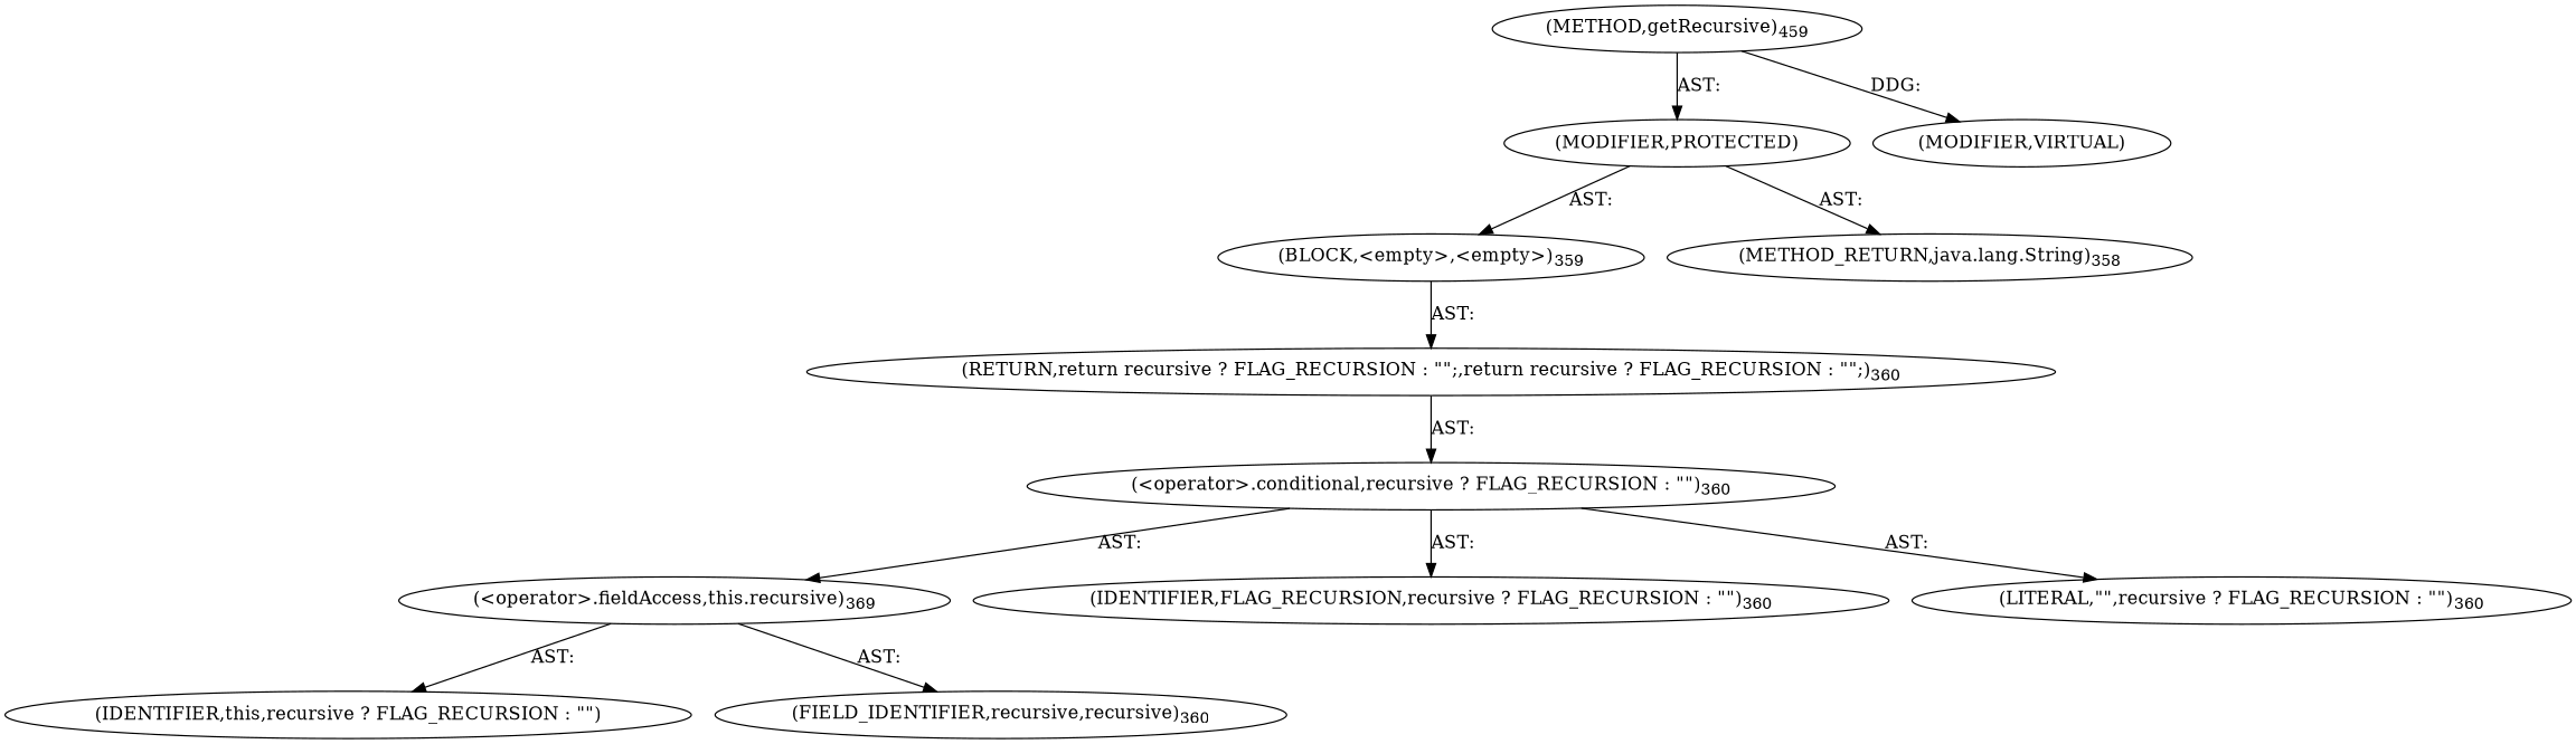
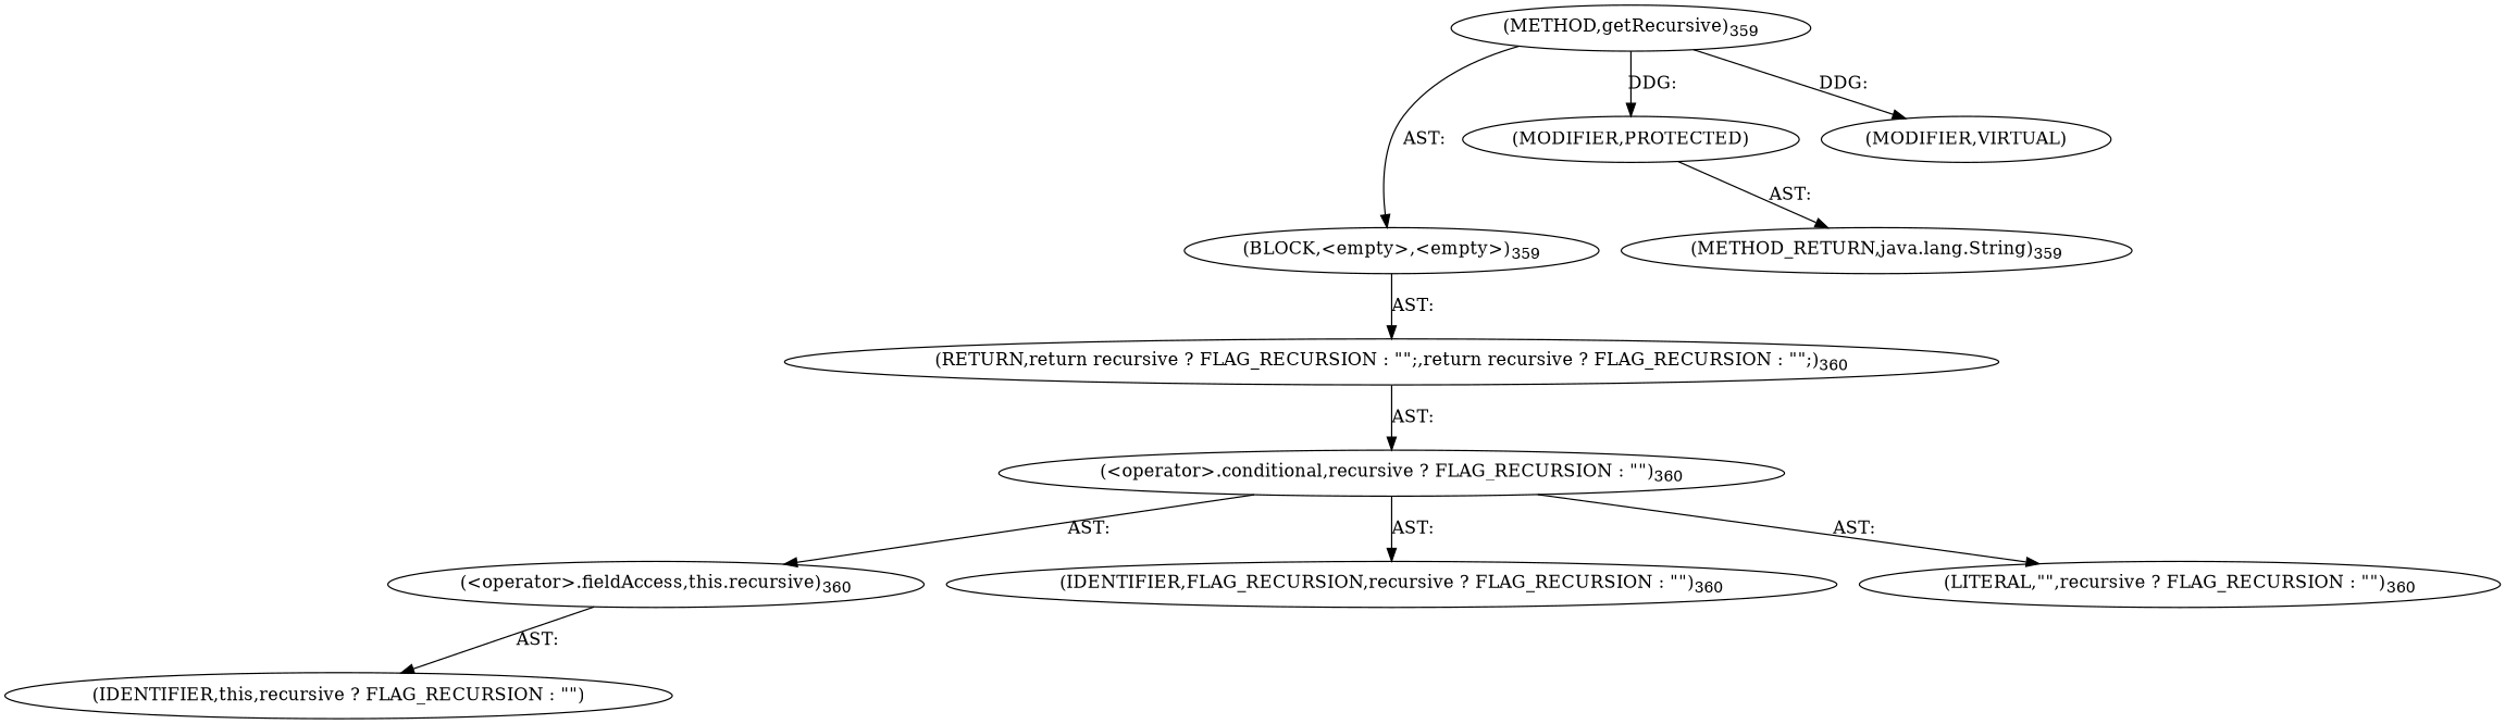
  digraph {
-   n1 [label=<(METHOD,getRecursive)<SUB>459</SUB>>]
+   n1 [label=<(METHOD,getRecursive)<SUB>359</SUB>>]
    n2 [label=<(BLOCK,&lt;empty&gt;,&lt;empty&gt;)<SUB>359</SUB>>]
    n3 [label=<(MODIFIER,PROTECTED)>]
    n4 [label=<(MODIFIER,VIRTUAL)>]
    n5 [label=<(RETURN,return recursive ? FLAG_RECURSION : &quot;&quot;;,return recursive ? FLAG_RECURSION : &quot;&quot;;)<SUB>360</SUB>>]
-   n6 [label=<(METHOD_RETURN,java.lang.String)<SUB>358</SUB>>]
+   n6 [label=<(METHOD_RETURN,java.lang.String)<SUB>359</SUB>>]
    n7 [label=<(&lt;operator&gt;.conditional,recursive ? FLAG_RECURSION : &quot;&quot;)<SUB>360</SUB>>]
-   n8 [label=<(&lt;operator&gt;.fieldAccess,this.recursive)<SUB>369</SUB>>]
+   n8 [label=<(&lt;operator&gt;.fieldAccess,this.recursive)<SUB>360</SUB>>]
    n9 [label=<(IDENTIFIER,FLAG_RECURSION,recursive ? FLAG_RECURSION : &quot;&quot;)<SUB>360</SUB>>]
    n10 [label=<(LITERAL,&quot;&quot;,recursive ? FLAG_RECURSION : &quot;&quot;)<SUB>360</SUB>>]
    n11 [label=<(IDENTIFIER,this,recursive ? FLAG_RECURSION : &quot;&quot;)>]
-   n12 [label=<(FIELD_IDENTIFIER,recursive,recursive)<SUB>360</SUB>>]
-   n3 -> n2 [label="AST: "]
-   n1 -> n3 [label="AST: "]
+   n1 -> n2 [label="AST: "]
+   n1 -> n3 [label="DDG: "]
    n1 -> n4 [label="DDG: "]
    n2 -> n5 [label="AST: "]
    n3 -> n6 [label="AST: "]
    n5 -> n7 [label="AST: "]
    n7 -> n8 [label="AST: "]
    n7 -> n9 [label="AST: "]
    n7 -> n10 [label="AST: "]
    n8 -> n11 [label="AST: "]
-   n8 -> n12 [label="AST: "]
  }
